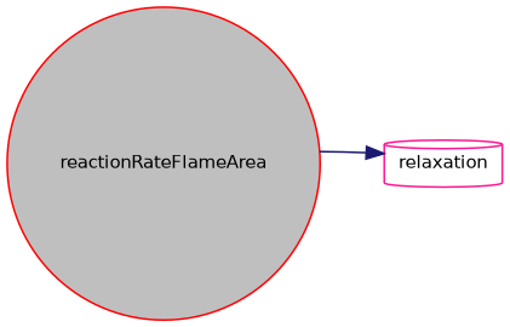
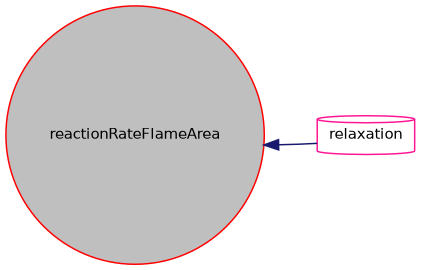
  digraph {
    rankdir=LR
    node [fontname=Helvetica fontsize=10]
    n1 [color=red fillcolor=grey75 fontcolor=black height=0.2 label=reactionRateFlameArea shape=circle style=filled width=0.4]
    n2 [color=deeppink height=0.2 label=relaxation shape=cylinder width=0.4]
-   n2 -> n1 [color=midnightblue dir=back fontname=Helvetica fontsize=10 labelfontname=Helvetica labelfontsize=10 style=solid]
+   n1 -> n2 [color=midnightblue dir=back fontname=Helvetica fontsize=10 labelfontname=Helvetica labelfontsize=10 style=solid]
  }
